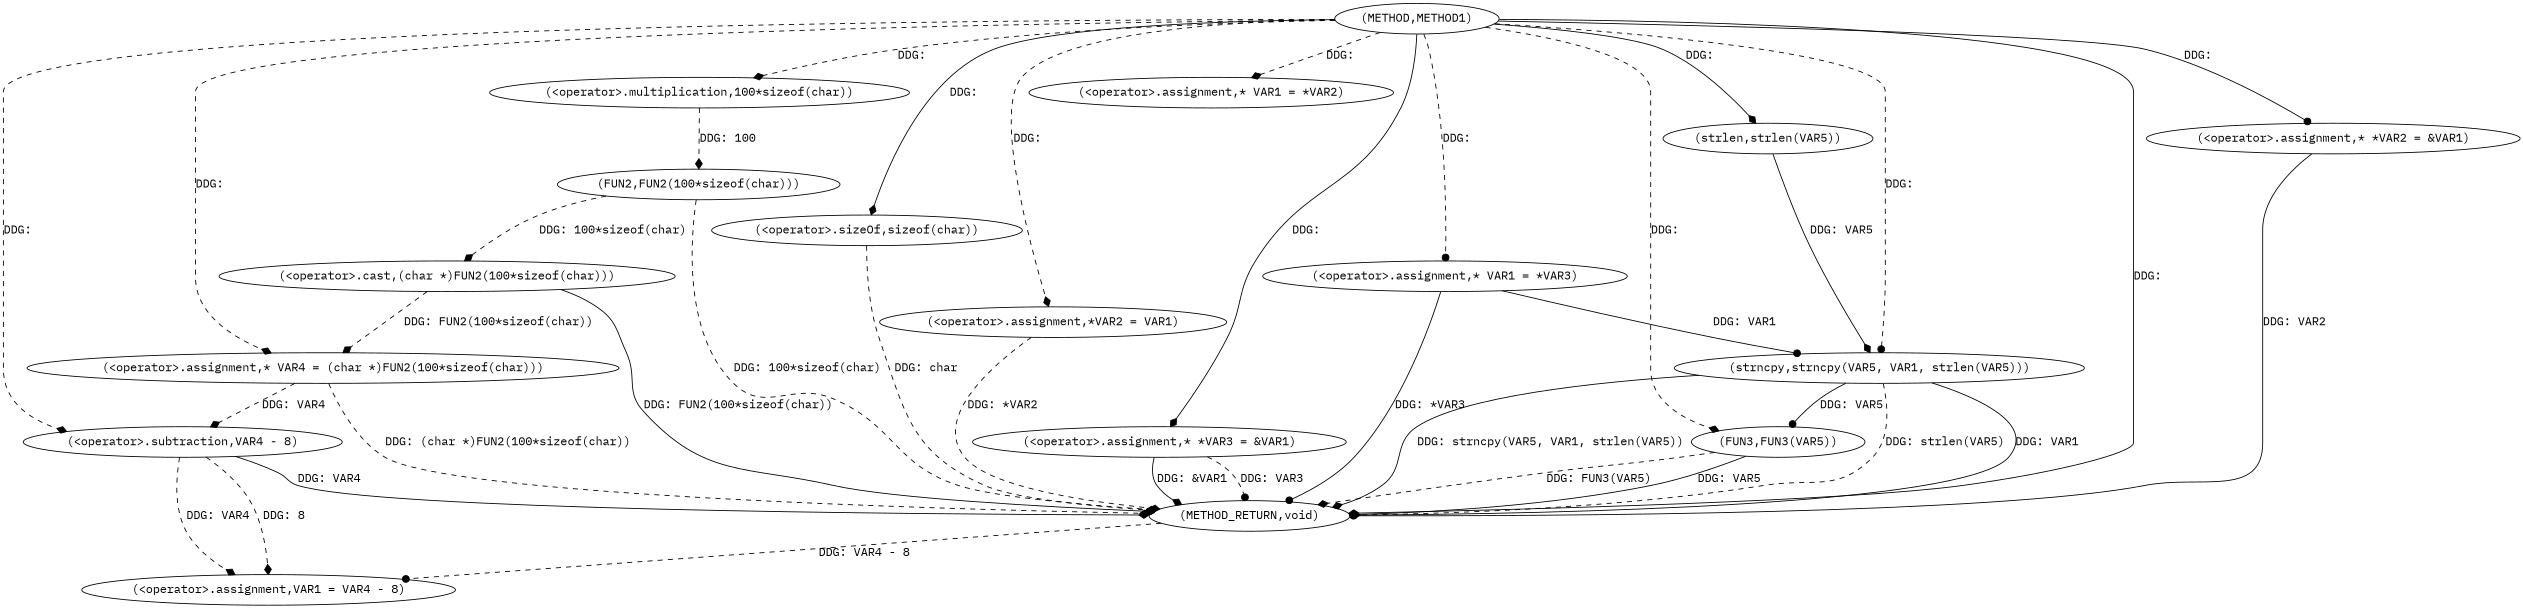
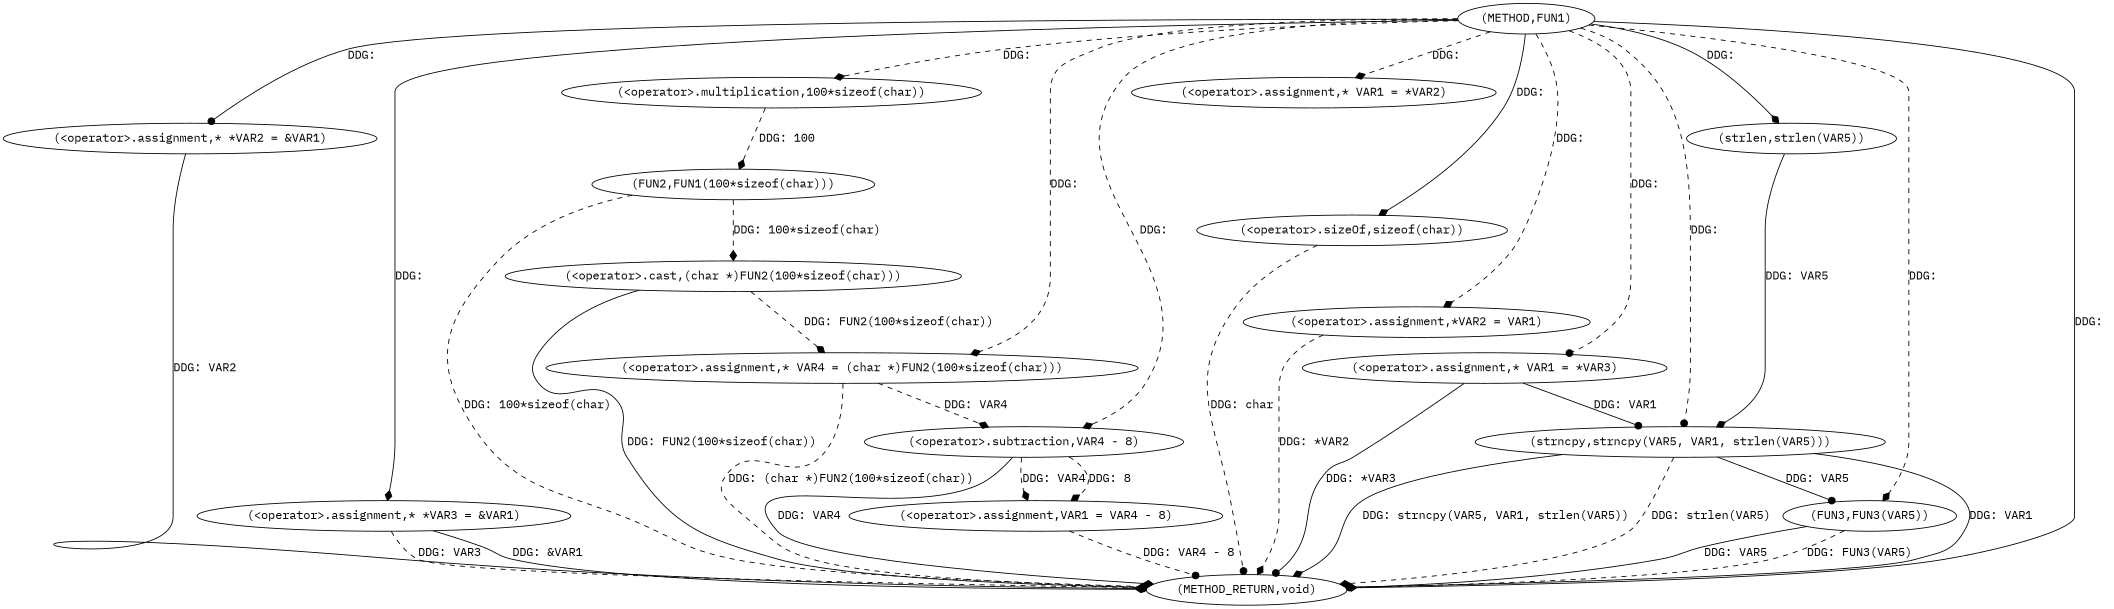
  digraph {
    fontname="IBM Plex Mono"
    node [fontname="IBM Plex Mono"]
    edge [arrowhead=diamond fontname="IBM Plex Mono" style=dashed]
-   n1 [label="(METHOD,METHOD1)"]
+   n1 [label="(METHOD,FUN1)"]
    n2 [label="(<operator>.assignment,* *VAR2 = &VAR1)"]
    n3 [label="(<operator>.assignment,* *VAR3 = &VAR1)"]
    n4 [label="(<operator>.assignment,* VAR4 = (char *)FUN2(100*sizeof(char)))"]
    n5 [label="(<operator>.multiplication,100*sizeof(char))"]
    n6 [label="(<operator>.sizeOf,sizeof(char))"]
    n7 [label="(<operator>.assignment,* VAR1 = *VAR2)"]
    n8 [label="(<operator>.subtraction,VAR4 - 8)"]
    n9 [label="(<operator>.assignment,*VAR2 = VAR1)"]
    n10 [label="(<operator>.assignment,* VAR1 = *VAR3)"]
    n11 [label="(strncpy,strncpy(VAR5, VAR1, strlen(VAR5)))"]
    n12 [label="(strlen,strlen(VAR5))"]
    n13 [label="(FUN3,FUN3(VAR5))"]
    n14 [label="(METHOD_RETURN,void)"]
-   n15 [label="(FUN2,FUN2(100*sizeof(char)))"]
+   n15 [label="(FUN2,FUN1(100*sizeof(char)))"]
    n16 [label="(<operator>.assignment,VAR1 = VAR4 - 8)"]
    n17 [label="(<operator>.cast,(char *)FUN2(100*sizeof(char)))"]
    n1 -> n2 [arrowhead=dot label="DDG: " style=solid]
    n1 -> n3 [label="DDG: " style=solid]
    n1 -> n4 [label="DDG: "]
    n1 -> n5 [label="DDG: "]
    n1 -> n6 [label="DDG: " style=solid]
    n1 -> n7 [label="DDG: "]
    n1 -> n8 [label="DDG: "]
    n1 -> n9 [label="DDG: "]
    n1 -> n10 [arrowhead=dot label="DDG: "]
    n1 -> n11 [arrowhead=dot label="DDG: "]
    n1 -> n12 [label="DDG: " style=solid]
    n1 -> n13 [label="DDG: "]
    n1 -> n14 [label="DDG: " style=solid]
    n2 -> n14 [arrowhead=dot label="DDG: VAR2" style=solid]
    n3 -> n14 [arrowhead=dot label="DDG: VAR3"]
    n3 -> n14 [label="DDG: &VAR1" style=solid]
    n4 -> n8 [label="DDG: VAR4"]
    n4 -> n14 [label="DDG: (char *)FUN2(100*sizeof(char))"]
    n5 -> n15 [label="DDG: 100"]
    n6 -> n14 [arrowhead=dot label="DDG: char"]
    n8 -> n14 [label="DDG: VAR4" style=solid]
    n8 -> n16 [label="DDG: VAR4"]
    n8 -> n16 [label="DDG: 8"]
    n9 -> n14 [label="DDG: *VAR2"]
    n10 -> n11 [arrowhead=dot label="DDG: VAR1" style=solid]
    n10 -> n14 [arrowhead=dot label="DDG: *VAR3" style=solid]
    n11 -> n13 [arrowhead=dot label="DDG: VAR5" style=solid]
    n11 -> n14 [label="DDG: strncpy(VAR5, VAR1, strlen(VAR5))" style=solid]
    n11 -> n14 [label="DDG: strlen(VAR5)"]
    n11 -> n14 [arrowhead=dot label="DDG: VAR1" style=solid]
    n12 -> n11 [label="DDG: VAR5" style=solid]
    n13 -> n14 [label="DDG: FUN3(VAR5)"]
    n13 -> n14 [arrowhead=dot label="DDG: VAR5" style=solid]
    n15 -> n14 [label="DDG: 100*sizeof(char)"]
    n15 -> n17 [label="DDG: 100*sizeof(char)"]
-   n14 -> n16 [arrowhead=dot label="DDG: VAR4 - 8"]
+   n16 -> n14 [arrowhead=dot label="DDG: VAR4 - 8"]
    n17 -> n4 [label="DDG: FUN2(100*sizeof(char))"]
-   n17 -> n14 [arrowhead=dot label="DDG: FUN2(100*sizeof(char))" style=solid]
+   n17 -> n14 [label="DDG: FUN2(100*sizeof(char))" style=solid]
  }
